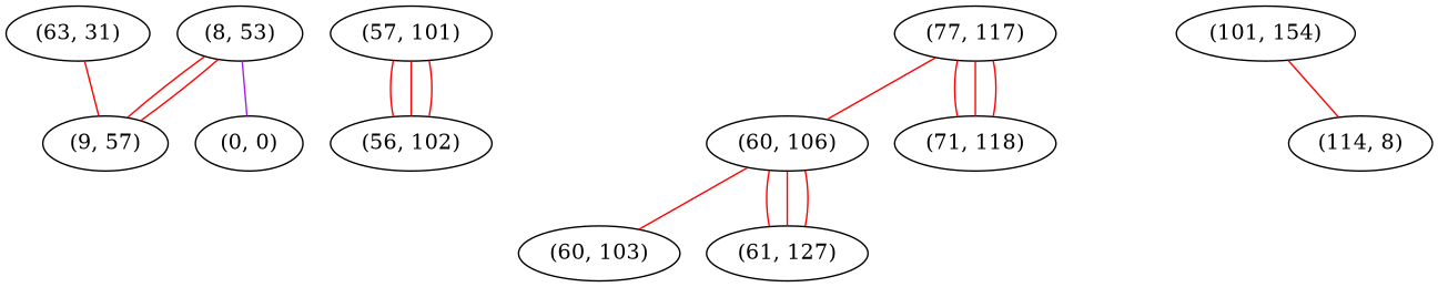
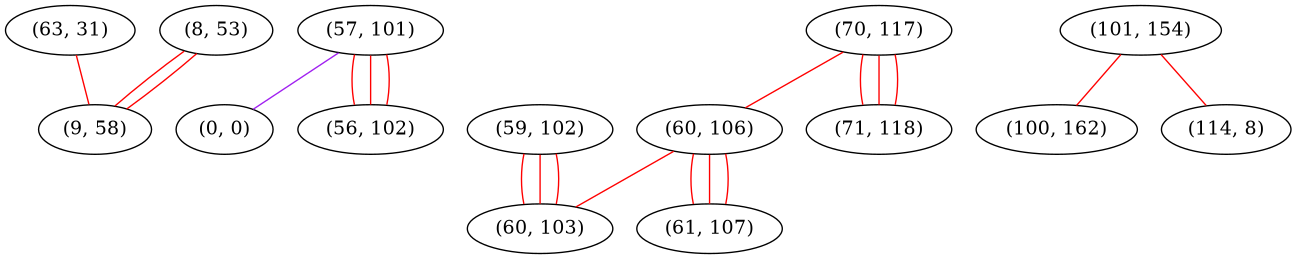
  graph {
    edge [color=red weight=1]
    n1 [label="(8, 53)"]
    "(0, 0)"
-   "(9, 57)"
+   "(9, 57)" [label="(9, 58)"]
    n4 [label="(57, 101)"]
    "(56, 102)"
+   "(59, 102)"
    "(60, 103)"
    "(60, 106)"
-   "(61, 107)" [label="(61, 127)"]
-   "(70, 117)" [label="(77, 117)"]
+   "(61, 107)"
+   "(70, 117)"
    "(71, 118)"
    "(63, 31)"
    "(101, 154)"
+   "(100, 162)"
    "(114, 8)"
-   n1 -- "(0, 0)" [color=purple weight=4]
+   n4 -- "(0, 0)" [color=purple weight=4]
    n1 -- "(9, 57)"
    n1 -- "(9, 57)"
    n4 -- "(56, 102)"
    n4 -- "(56, 102)"
    n4 -- "(56, 102)"
+   "(59, 102)" -- "(60, 103)"
+   "(59, 102)" -- "(60, 103)"
+   "(59, 102)" -- "(60, 103)"
    "(60, 106)" -- "(60, 103)"
    "(60, 106)" -- "(61, 107)"
    "(60, 106)" -- "(61, 107)"
    "(60, 106)" -- "(61, 107)"
    "(70, 117)" -- "(60, 106)"
    "(70, 117)" -- "(71, 118)"
    "(70, 117)" -- "(71, 118)"
    "(70, 117)" -- "(71, 118)"
    "(63, 31)" -- "(9, 57)"
+   "(101, 154)" -- "(100, 162)"
    "(101, 154)" -- "(114, 8)"
  }
